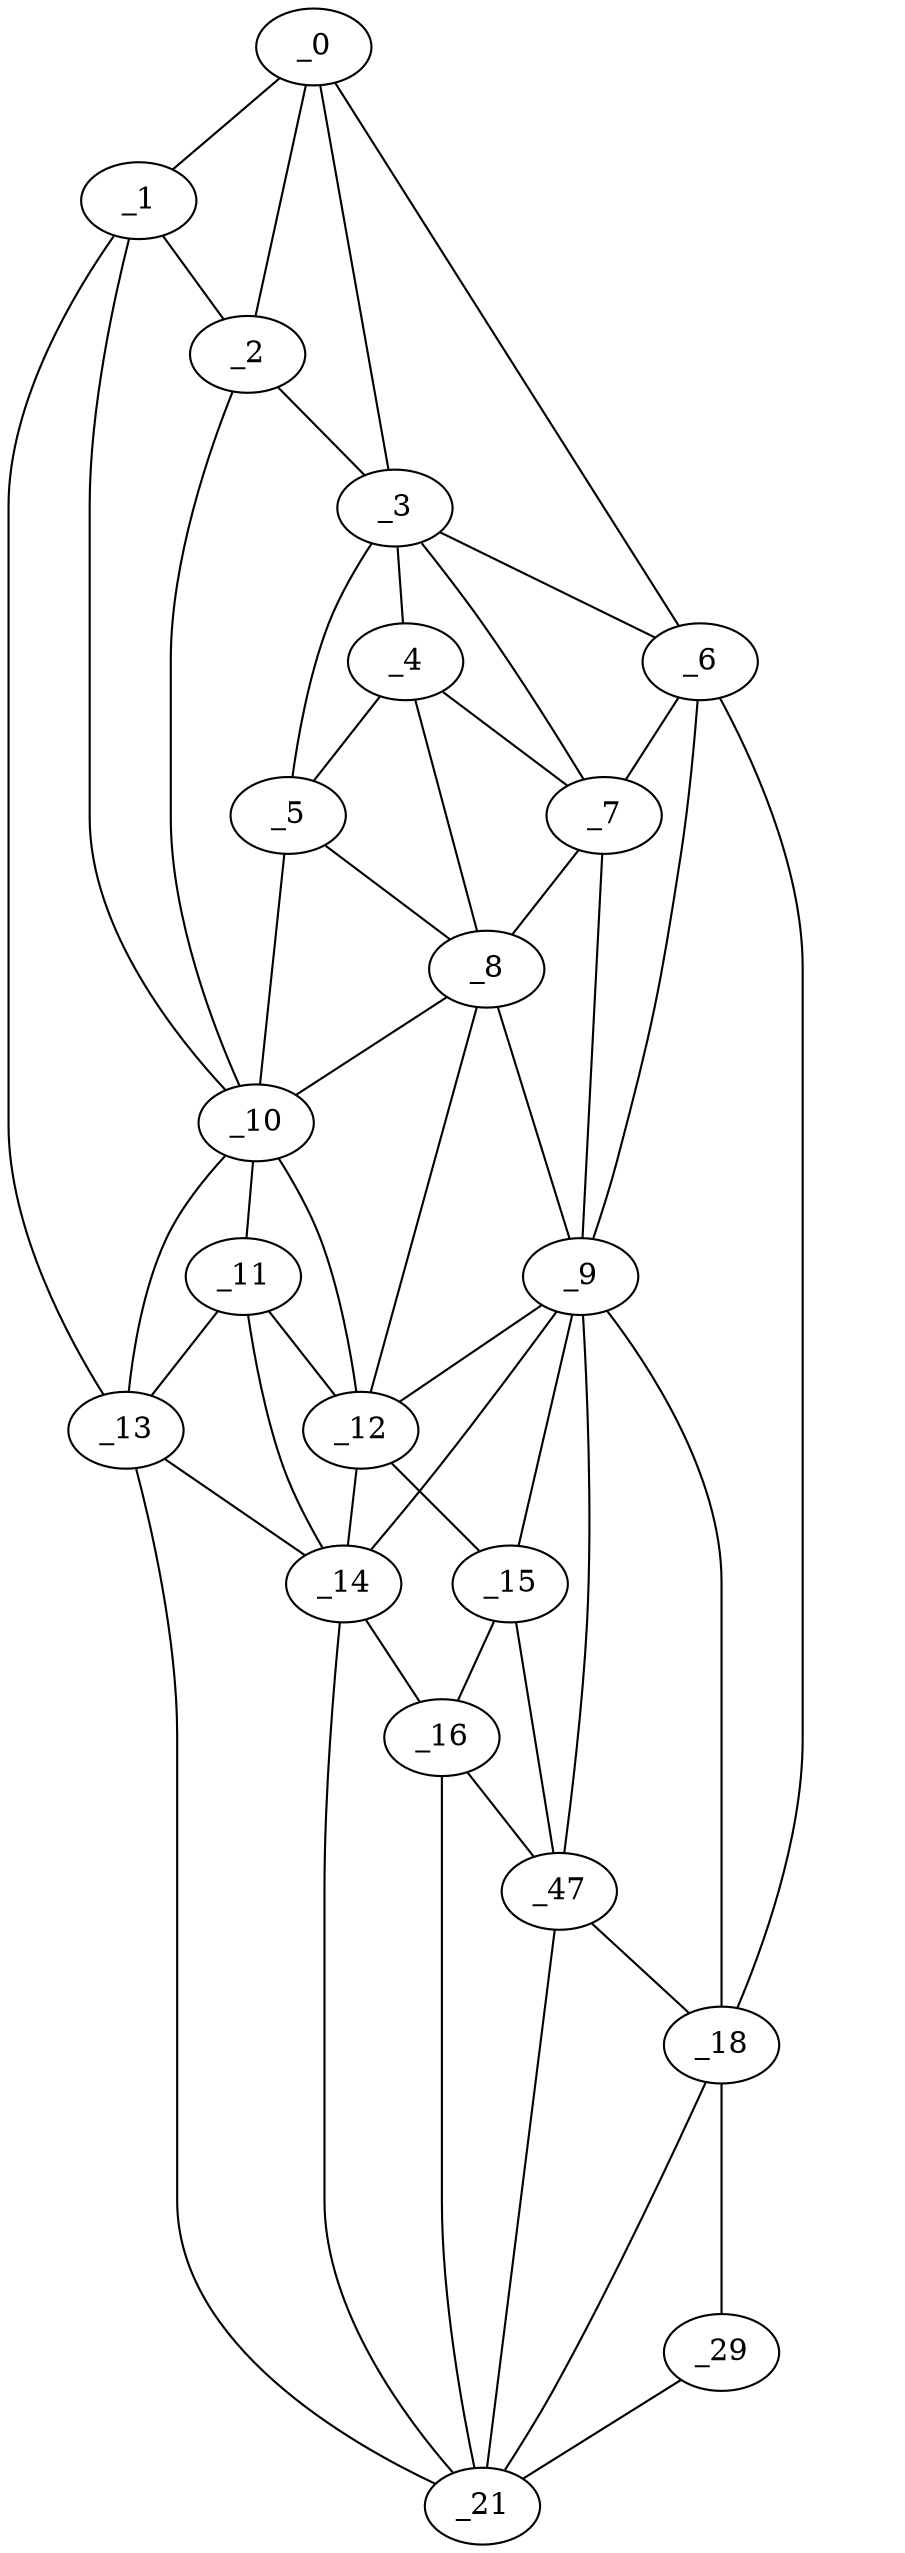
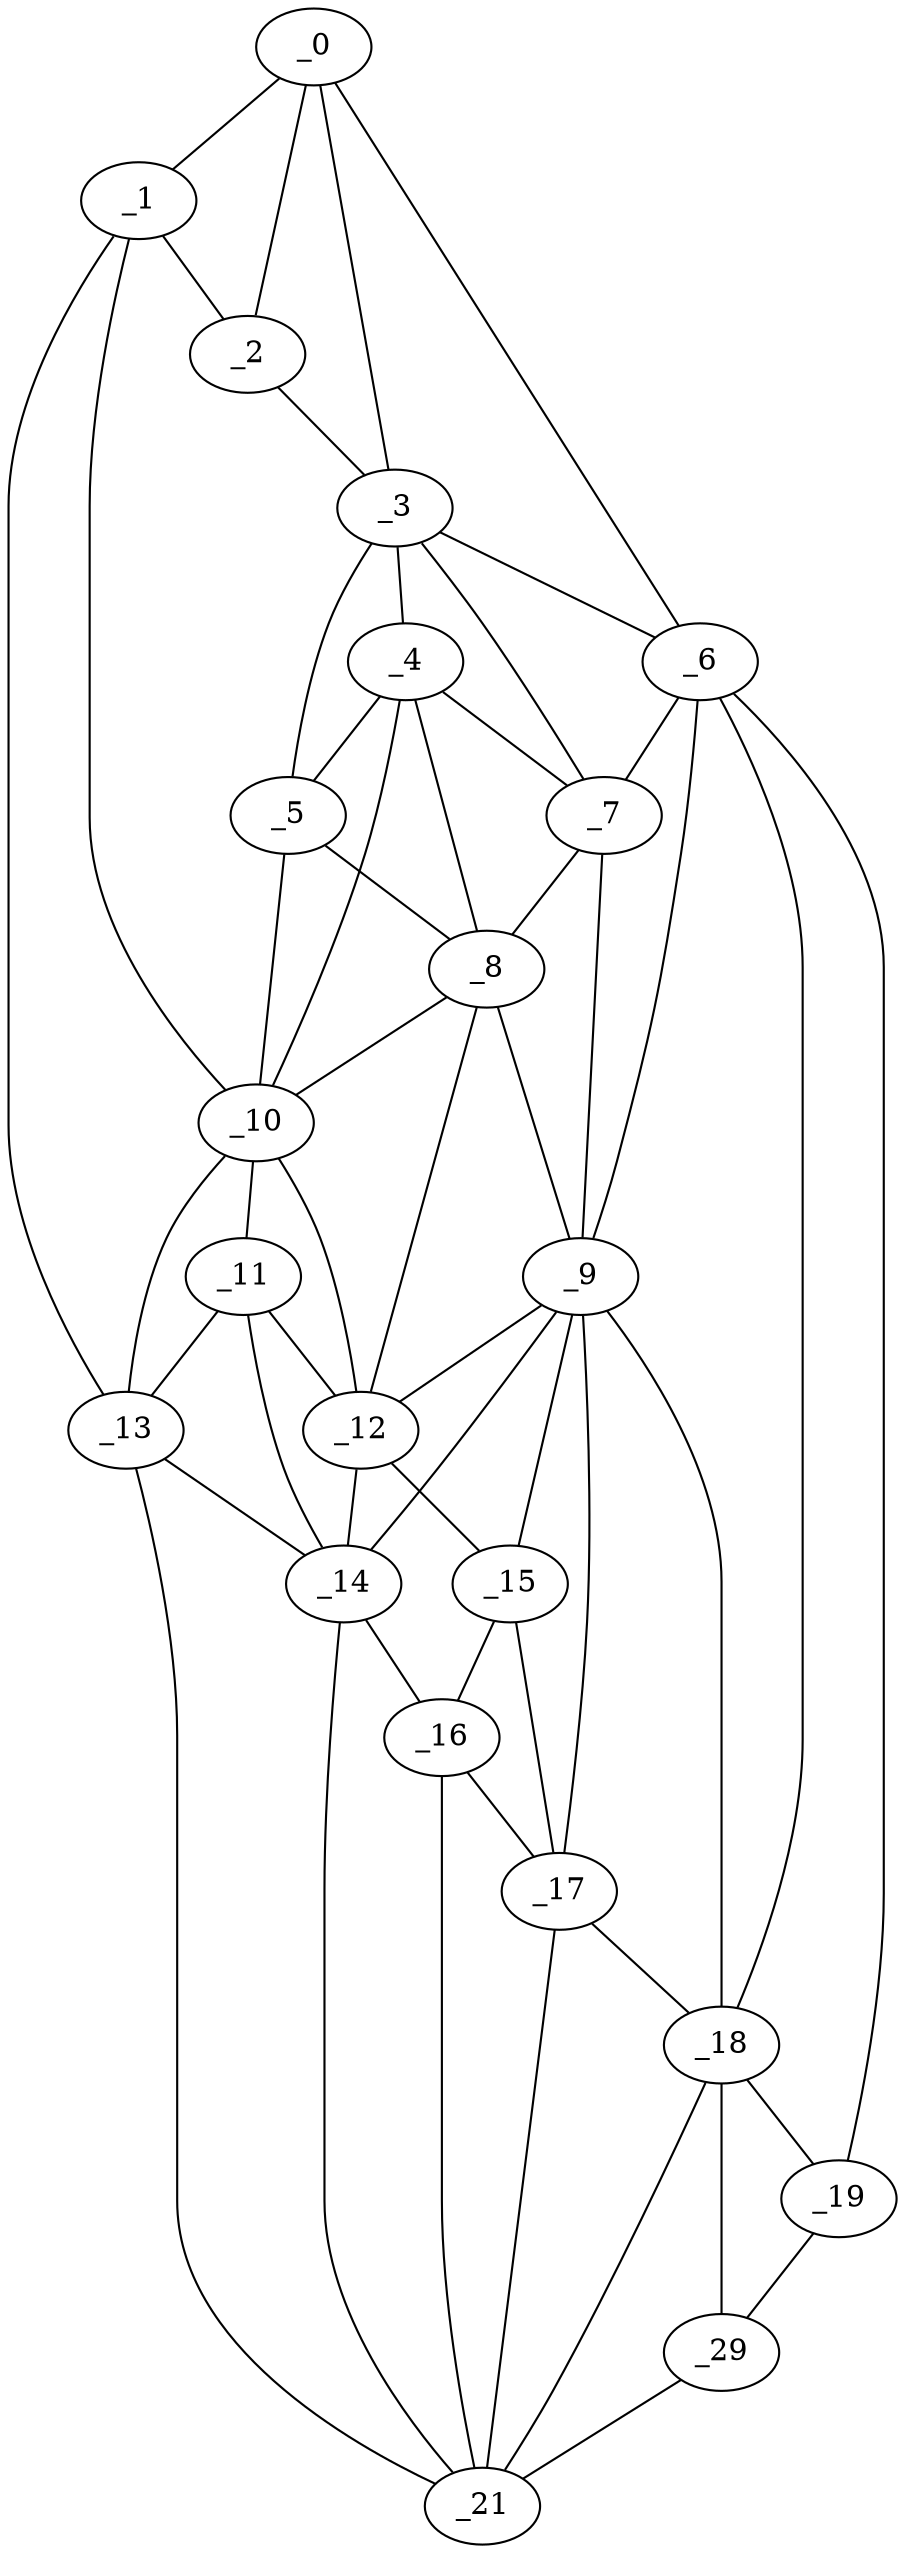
  graph {
    node [x=31 y=36]
    edge [valence=2]
    _0 [x=10 y=25]
    _1 [x=12 y=18]
    _2 [x=15 y=29]
    _3 [x=18 y=45]
    _6 [y=102]
    _10 [x=44]
    _13 [x=94 y=17]
    _5 [y=41]
    _4 [x=23 y=51]
    _7 [x=32 y=71]
    _9 [x=36 y=76]
    _18 [x=113 y=92]
+   _19 [x=114 y=108]
    _12 [x=82 y=34]
    _11 [x=81 y=30]
    _14 [x=97]
    _21 [x=116 y=68]
    _8 [x=36 y=50]
    _15 [x=97 y=48]
-   _17 [x=107 y=74 label=_47]
+   _17 [x=107 y=74]
    n21 [label=_29 x=115 y=99]
    _16 [x=107 y=62]
    _0 -- _1 [valence=1]
    _0 -- _2
    _0 -- _3 [valence=1]
    _0 -- _6 [valence=1]
    _1 -- _2
    _1 -- _10 [valence=1]
    _1 -- _13 [valence=1]
    _2 -- _3
-   _2 -- _10
+   _4 -- _10
    _3 -- _6
    _3 -- _5
    _3 -- _4 [valence=1]
    _3 -- _7
    _6 -- _7 [valence=1]
    _6 -- _9
    _6 -- _18
+   _6 -- _19 [valence=1]
    _10 -- _13
    _10 -- _12
    _10 -- _11
    _13 -- _14
    _13 -- _21 [valence=1]
    _5 -- _10
    _5 -- _8
    _4 -- _5
    _4 -- _7
    _4 -- _8 [valence=1]
    _7 -- _9
    _7 -- _8
    _9 -- _18 [valence=1]
    _9 -- _12
    _9 -- _15
    _9 -- _17 [valence=1]
+   _18 -- _19 [valence=1]
    _18 -- _21
    _18 -- n21
+   _19 -- n21 [valence=1]
    _12 -- _14
    _12 -- _15 [valence=1]
    _11 -- _13 [valence=1]
    _11 -- _12 [valence=1]
    _11 -- _14
    _14 -- _9
    _14 -- _21 [valence=1]
    _14 -- _16 [valence=1]
    _8 -- _10
    _8 -- _9 [valence=1]
    _8 -- _12
    _15 -- _17
    _15 -- _16
    _17 -- _18
    _17 -- _21 [valence=1]
    n21 -- _21 [valence=1]
    _16 -- _21
    _16 -- _17 [valence=1]
  }
